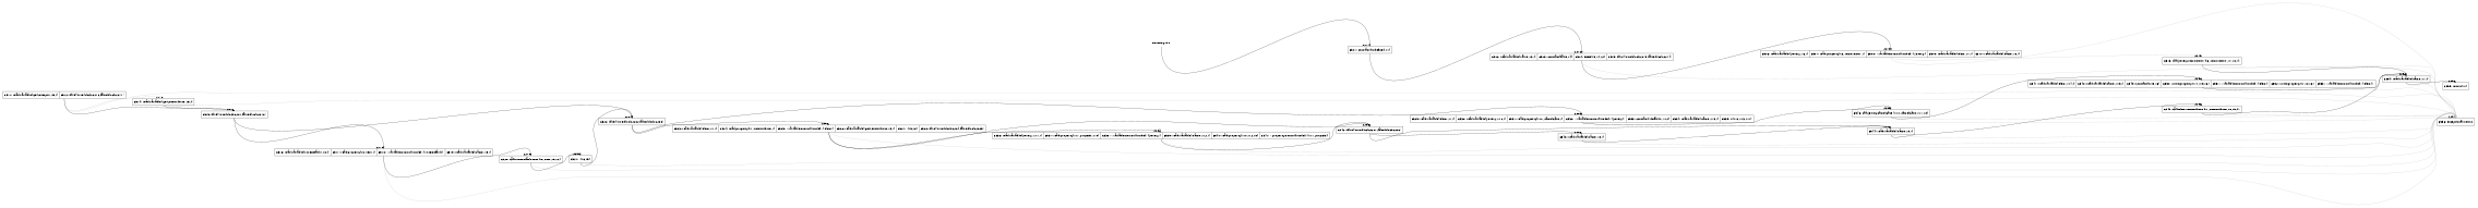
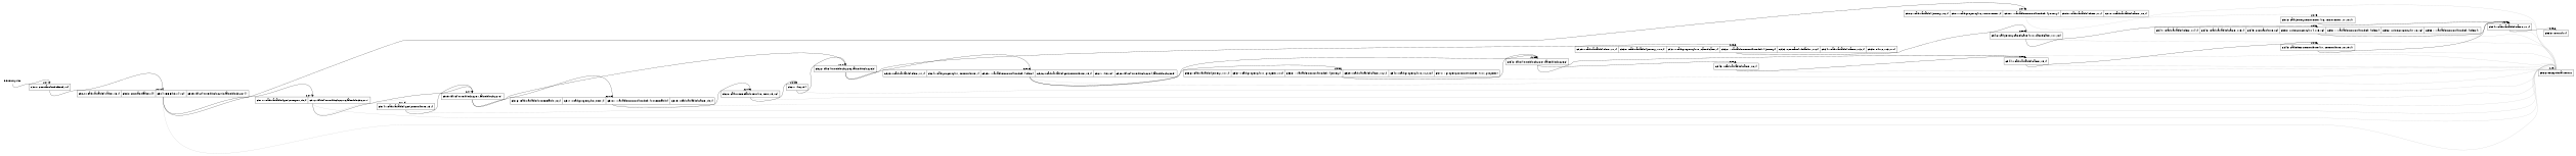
  digraph {
    rankdir=LR
    node [shape=record]
    edge [headport=n tailport=s]
    n1 [label=BB_entry190 shape=none]
    n2 [label="{6501: constant[undefined,v1]}"]
    n3 [label="{6502: read-variable['value',v3,-]|6503: constant[false,v4]|6504: ===[v3,v4,v2]|6505: if[v2](true-block:2273,false-block:2274)}"]
    n4 [label="{6506: read-variable['jQuery',v6,-]|6507: read-property[v6,'removeAttr',-]|6508: \<variable-non-null-undef\>['jQuery']|6509: read-variable['elem',v7,-]|6510: read-variable['name',v8,-]}"]
    n5 [label="{6511: read-variable['getSetInput',v5,-]|6512: if[v5](true-block:2276,false-block:2277)}"]
    n6 [label="{6556: exceptional-return}"]
    n7 [label="{6513: call-jQuery.removeAttr [v6,'removeAttr',v7,v8,-]*}"]
    n8 [label="{6515: if[v5](true-block:2281,false-block:2278)}"]
    n9 [label="{6514: read-variable['getSetAttribute',v5,-]}"]
    n10 [label="{6554: read-variable['name',v1,-]}"]
    n11 [label="{6522: if[v5](true-block:2282,false-block:2283)}"]
    n12 [label="{6516: read-variable['ruseDefault',v8,-]|6517: read-property[v8,'test',-]|6518: \<variable-non-null-undef\>['ruseDefault']|6519: read-variable['name',v9,-]}"]
    n13 [label="{6555: return[v1]}"]
    n14 [label="{6523: read-variable['elem',v7,-]|6524: read-property[v7,'setAttribute',-]|6525: \<variable-non-null-undef\>['elem']|6526: read-variable['getSetAttribute',v9,-]|6527: ![v9,v8]|6528: if[v8](true-block:2284,false-block:2285)}"]
    n15 [label="{6529: read-variable['elem',v7,-]|6530: read-variable['jQuery',v10,-]|6531: read-property[v10,'camelCase',-]|6532: \<variable-non-null-undef\>['jQuery']|6533: constant[\"default-\",v12]|6534: read-variable['name',v13,-]|6535: +[v12,v13,v11]}"]
    n16 [label="{6520: call-ruseDefault.test [v8,'test',v9,v6]}"]
    n17 [label="{6542: if[v8](true-block:2287,false-block:2286)}"]
    n18 [label="{6536: read-variable['jQuery',v11,-]|6537: read-property[v11,'propFix',v10]|6538: \<variable-non-null-undef\>['jQuery']|6539: read-variable['name',v12,-]|6540: read-property[v10,v12,v8]|6541: \<property-non-null-undef\>[v11,'propFix']}"]
    n19 [label="{6546: call-jQuery.camelCase [v10,'camelCase',v11,v8]}"]
    n20 [label="{6521: ![v6,v5]}"]
    n21 [label="{6544: read-variable['name',v9,-]}"]
    n22 [label="{6543: read-variable['name',v8,-]}"]
    n23 [label="{6547: read-variable['elem',v14,-]|6548: read-variable['name',v15,-]|6549: constant[true,v6]|6550: write-property[v14,v15,v6]|6551: \<variable-non-null-undef\>['elem']|6552: write-property[v7,v8,v6]|6553: \<variable-non-null-undef\>['elem']*}"]
    n24 [label="{6545: call-elem.setAttribute [v7,'setAttribute',v8,v9,-]*}"]
    n1 -> n2 [headlabel="    2271"]
    n2 -> n3 [headlabel="      2272"]
    n3 -> n4 [headlabel="      2273"]
+   n3 -> n5 [headlabel="      2274"]
    n3 -> n6 [color=gray headlabel="      2293"]
    n4 -> n6 [color=gray]
    n4 -> n7 [color=gray headlabel="      2275"]
    n5 -> n6 [color=gray]
    n5 -> n8 [headlabel="      2277"]
    n5 -> n9 [color=gray headlabel="      2276"]
    n7 -> n6 [color=gray]
    n7 -> n10 [headlabel="      2291"]
    n8 -> n11 [headlabel="      2281"]
    n8 -> n12 [headlabel="      2278"]
    n9 -> n6 [color=gray]
    n9 -> n8
    n10 -> n6 [color=gray]
    n10 -> n13 [headlabel="      2292"]
    n11 -> n14 [headlabel="      2282"]
    n11 -> n15 [headlabel="      2283"]
    n12 -> n6 [color=gray]
    n12 -> n16 [headlabel="      2279"]
    n14 -> n6 [color=gray]
    n14 -> n17 [headlabel="      2285"]
    n14 -> n18 [headlabel="      2284"]
    n15 -> n6 [color=gray]
    n15 -> n19 [headlabel="      2289"]
    n16 -> n6 [color=gray]
    n16 -> n20 [headlabel="      2280"]
    n17 -> n21 [headlabel="      2287"]
    n17 -> n22 [headlabel="      2286"]
    n18 -> n6 [color=gray]
    n18 -> n17
    n19 -> n6 [color=gray]
    n19 -> n23 [headlabel="      2290"]
    n20 -> n6 [color=gray]
    n20 -> n11
    n21 -> n6 [color=gray]
    n21 -> n24 [headlabel="      2288"]
    n22 -> n6 [color=gray]
    n22 -> n21
    n23 -> n6 [color=gray]
    n23 -> n10
    n24 -> n6 [color=gray]
    n24 -> n10
  }
